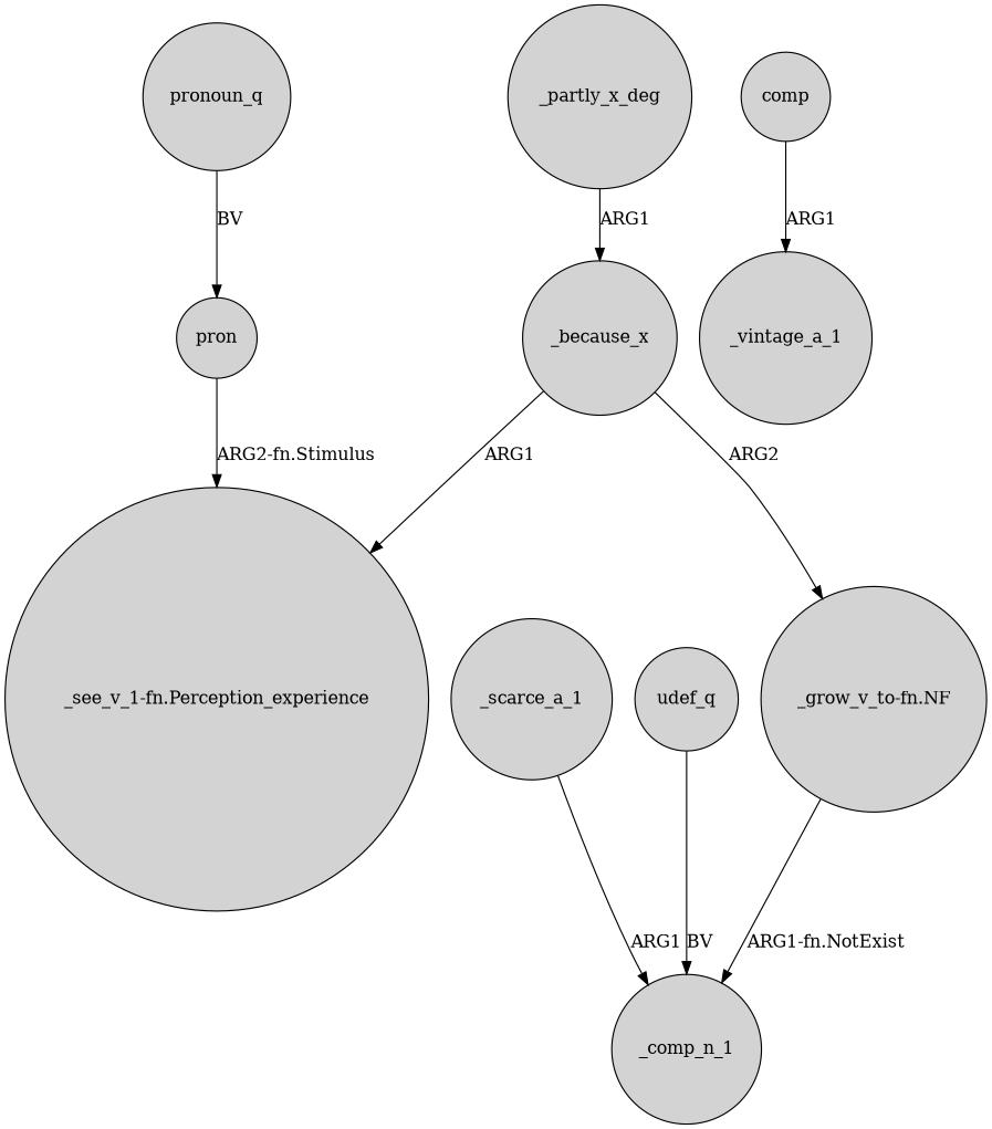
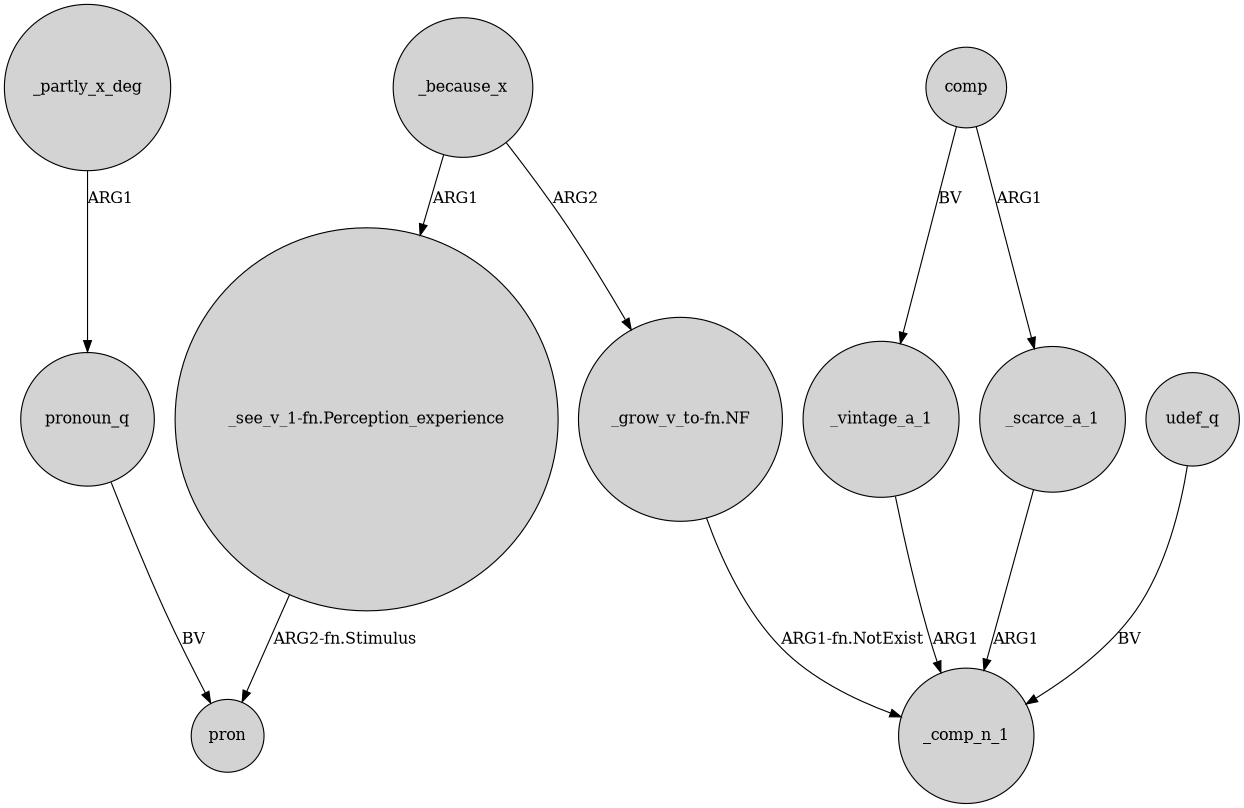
  digraph {
    node [shape=circle style=filled]
    "_see_v_1-fn.Perception_experience"
    pron
    n3 [label=_vintage_a_1]
    n4 [label=_comp_n_1]
    _because_x
    "_grow_v_to-fn.NF"
    _scarce_a_1
    _partly_x_deg
    comp
    udef_q
    pronoun_q
-   pron -> "_see_v_1-fn.Perception_experience" [label="ARG2-fn.Stimulus"]
+   "_see_v_1-fn.Perception_experience" -> pron [label="ARG2-fn.Stimulus"]
+   n3 -> n4 [label=ARG1]
    _because_x -> "_see_v_1-fn.Perception_experience" [label=ARG1]
    _because_x -> "_grow_v_to-fn.NF" [label=ARG2]
    "_grow_v_to-fn.NF" -> n4 [label="ARG1-fn.NotExist"]
    _scarce_a_1 -> n4 [label=ARG1]
-   _partly_x_deg -> _because_x [label=ARG1]
-   comp -> n3 [label=ARG1]
+   _partly_x_deg -> pronoun_q [label=ARG1]
+   comp -> n3 [label=BV]
+   comp -> _scarce_a_1 [label=ARG1]
    udef_q -> n4 [label=BV]
    pronoun_q -> pron [label=BV]
  }
